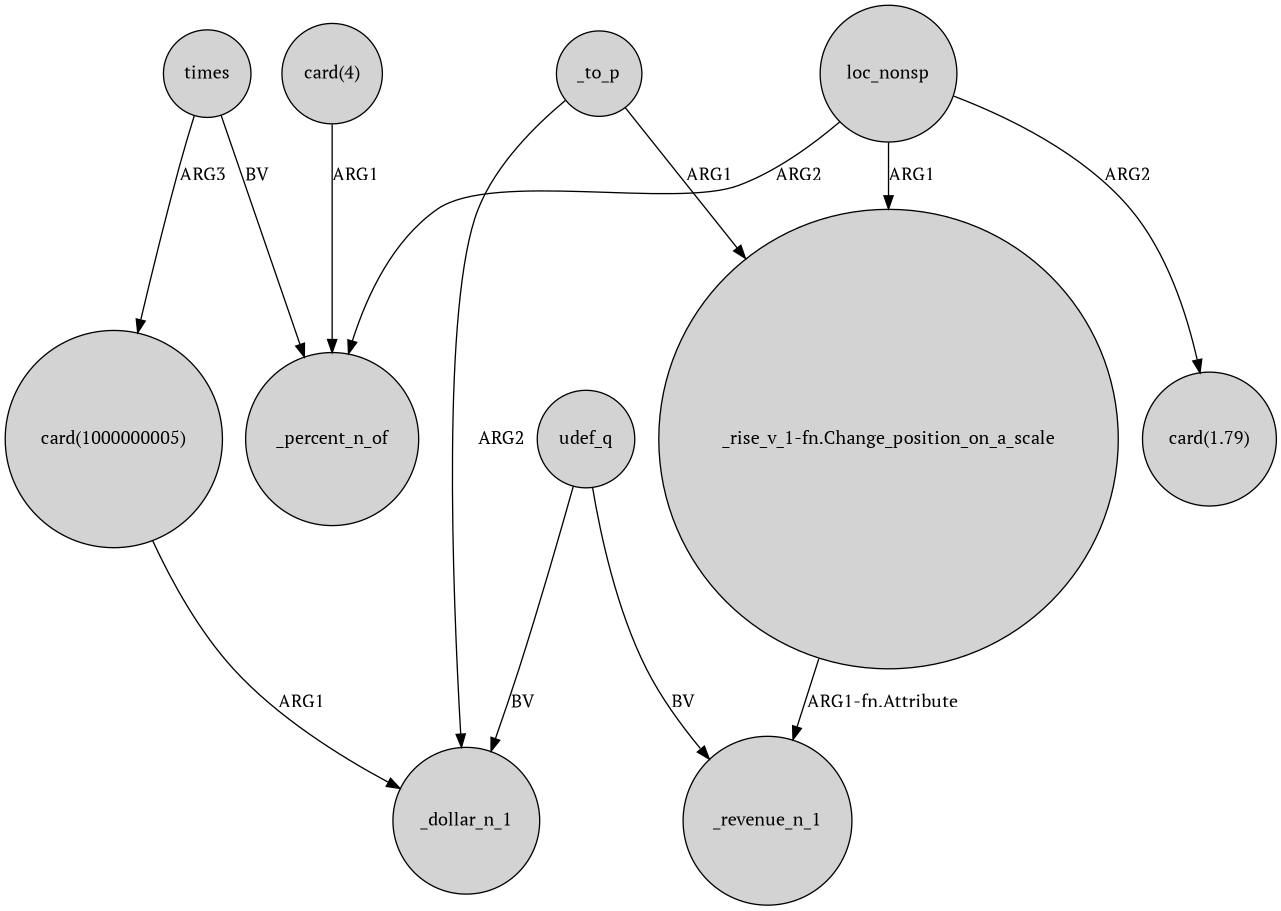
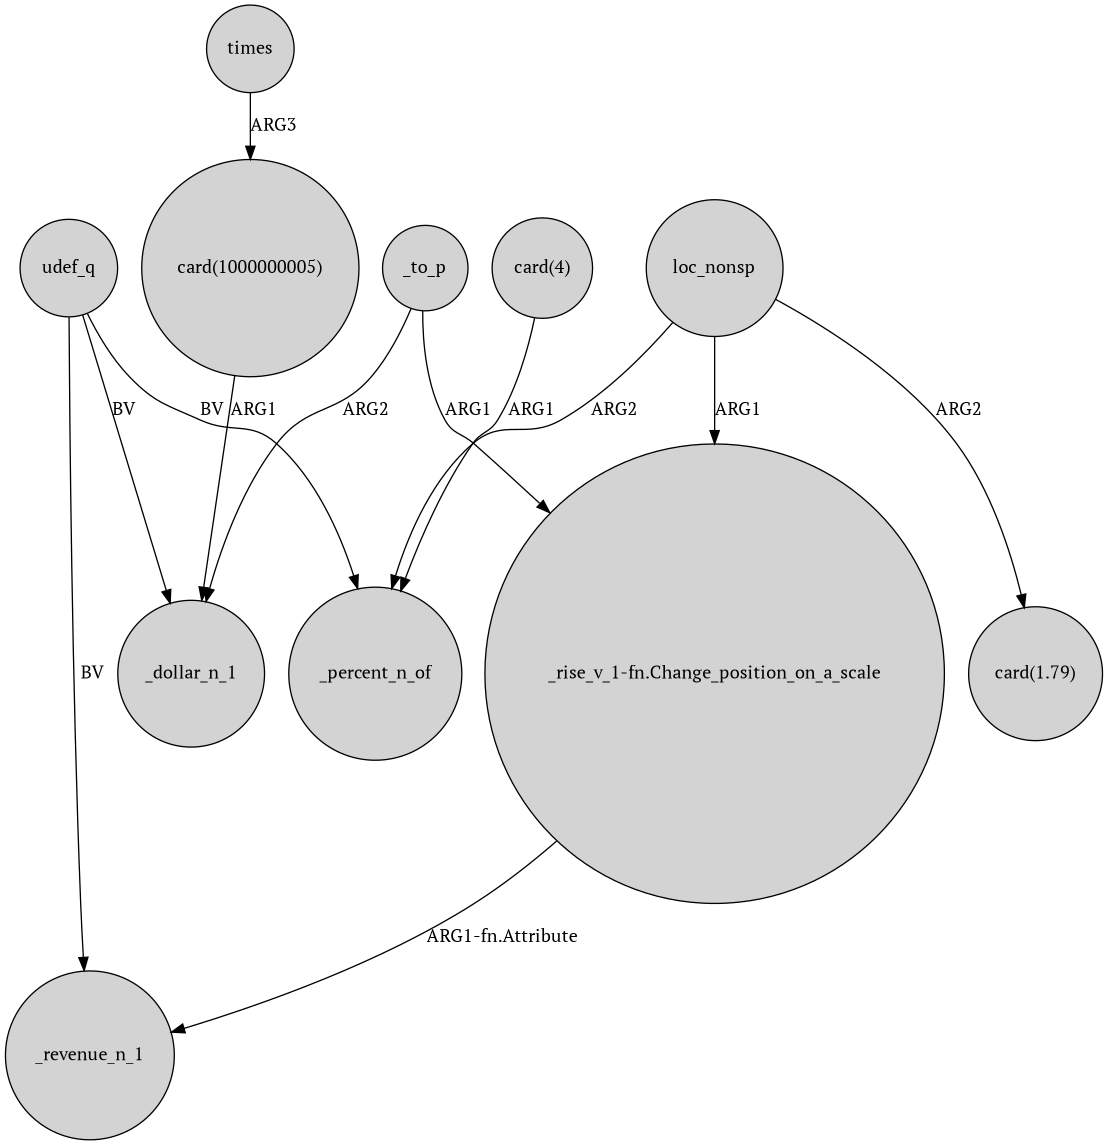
  digraph {
    fontname="PT Serif"
    node [fontname="PT Serif" shape=circle style=filled]
    edge [fontname="PT Serif"]
    n1 [label="card(1000000005)"]
    _dollar_n_1
    udef_q
    _percent_n_of
    _revenue_n_1
    times
    "card(4)"
    "_rise_v_1-fn.Change_position_on_a_scale"
    _to_p
    loc_nonsp
    "card(1.79)"
    n1 -> _dollar_n_1 [label=ARG1]
    udef_q -> _dollar_n_1 [label=BV]
-   times -> _percent_n_of [label=BV]
+   udef_q -> _percent_n_of [label=BV]
    udef_q -> _revenue_n_1 [label=BV]
    times -> n1 [label=ARG3]
    "card(4)" -> _percent_n_of [label=ARG1]
    "_rise_v_1-fn.Change_position_on_a_scale" -> _revenue_n_1 [label="ARG1-fn.Attribute"]
    _to_p -> _dollar_n_1 [label=ARG2]
    _to_p -> "_rise_v_1-fn.Change_position_on_a_scale" [label=ARG1]
    loc_nonsp -> _percent_n_of [label=ARG2]
    loc_nonsp -> "_rise_v_1-fn.Change_position_on_a_scale" [label=ARG1]
    loc_nonsp -> "card(1.79)" [label=ARG2]
  }
